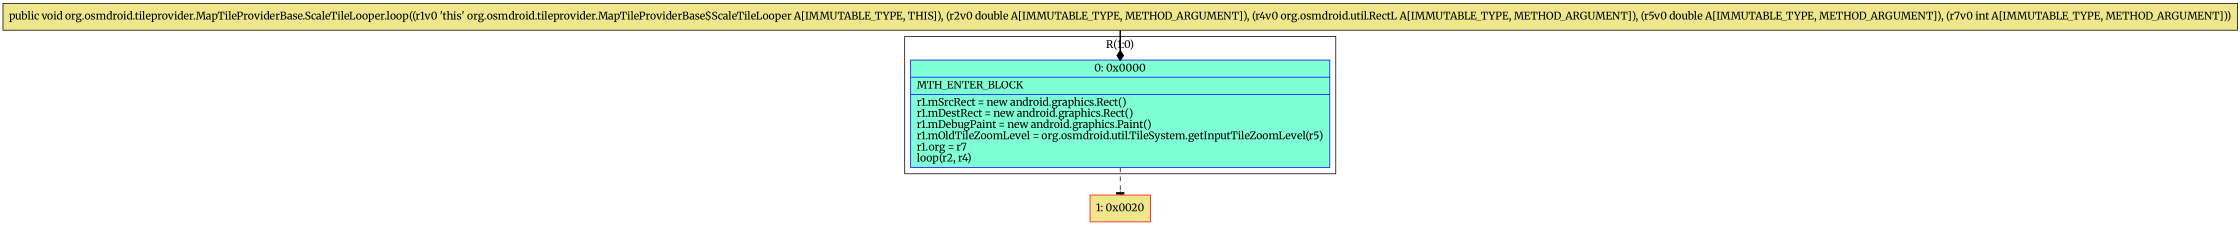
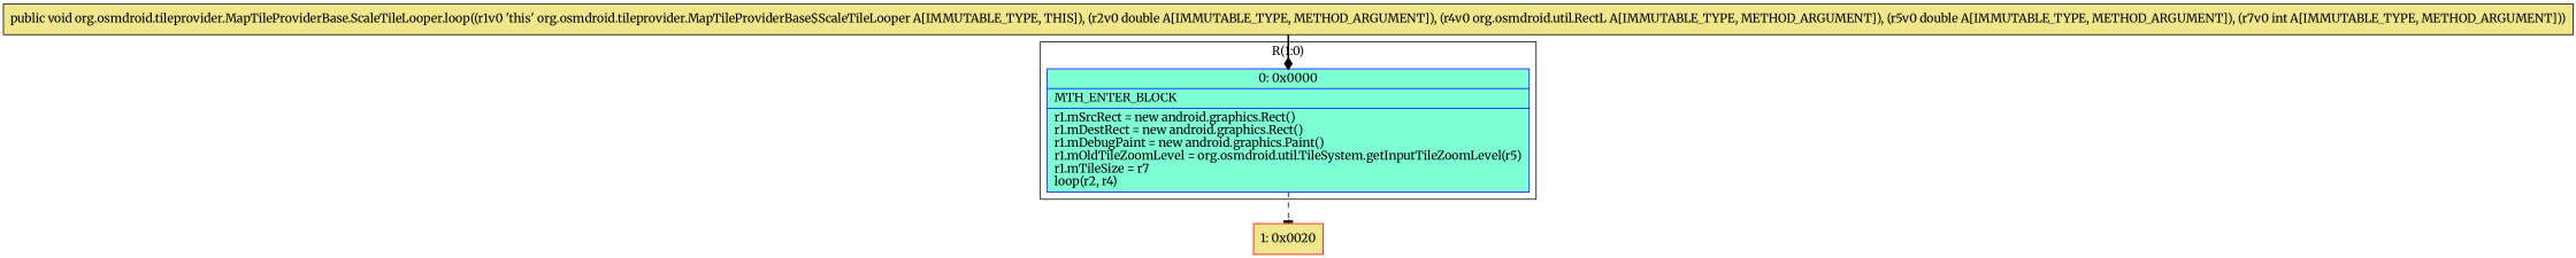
  digraph {
    fontname=Merriweather
    node [shape=record style=filled fillcolor=khaki fontname=Merriweather]
    edge [fontname=Merriweather]
-   n1 [color=blue label="{0\:\ 0x0000|MTH_ENTER_BLOCK\l|r1.mSrcRect = new android.graphics.Rect()\lr1.mDestRect = new android.graphics.Rect()\lr1.mDebugPaint = new android.graphics.Paint()\lr1.mOldTileZoomLevel = org.osmdroid.util.TileSystem.getInputTileZoomLevel(r5)\lr1.org = r7\lloop(r2, r4)\l}" fillcolor=aquamarine]
+   n1 [color=blue label="{0\:\ 0x0000|MTH_ENTER_BLOCK\l|r1.mSrcRect = new android.graphics.Rect()\lr1.mDestRect = new android.graphics.Rect()\lr1.mDebugPaint = new android.graphics.Paint()\lr1.mOldTileZoomLevel = org.osmdroid.util.TileSystem.getInputTileZoomLevel(r5)\lr1.mTileSize = r7\lloop(r2, r4)\l}" fillcolor=aquamarine]
    n2 [color=red label="{1\:\ 0x0020}"]
    n3 [label="{public void org.osmdroid.tileprovider.MapTileProviderBase.ScaleTileLooper.loop((r1v0 'this' org.osmdroid.tileprovider.MapTileProviderBase$ScaleTileLooper A[IMMUTABLE_TYPE, THIS]), (r2v0 double A[IMMUTABLE_TYPE, METHOD_ARGUMENT]), (r4v0 org.osmdroid.util.RectL A[IMMUTABLE_TYPE, METHOD_ARGUMENT]), (r5v0 double A[IMMUTABLE_TYPE, METHOD_ARGUMENT]), (r7v0 int A[IMMUTABLE_TYPE, METHOD_ARGUMENT])) }"]
    subgraph cluster_1 {
      label="R(1:0)"
      n1
    }
    n1 -> n2 [style=dashed arrowhead=tee]
    n3 -> n1 [style=bold arrowhead=diamond]
  }
